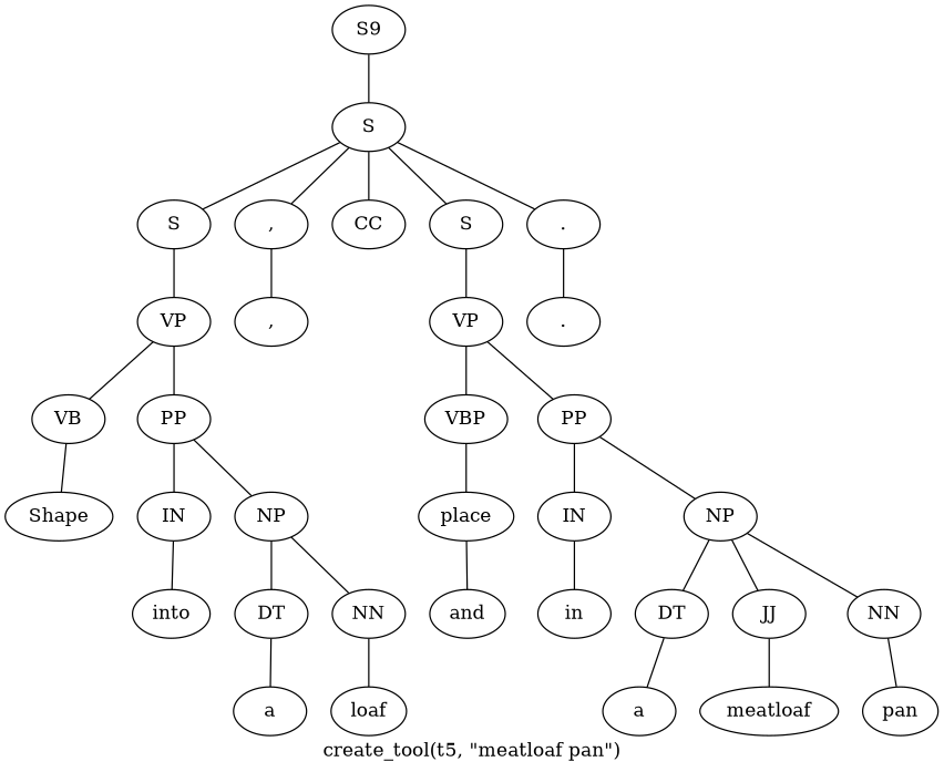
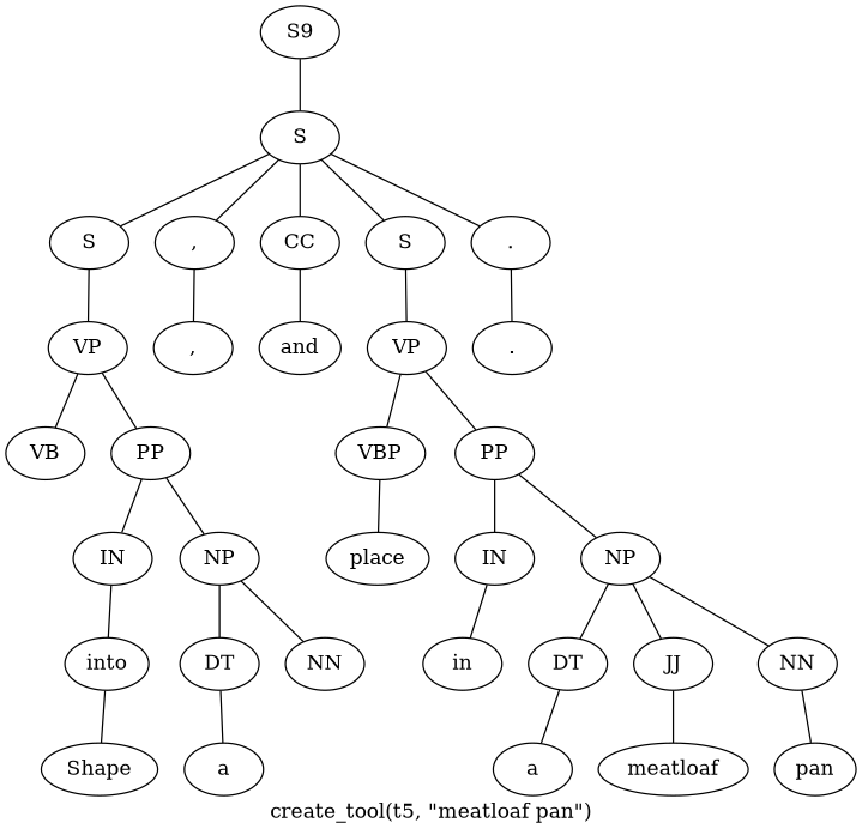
  graph {
    label="create_tool(t5, \"meatloaf pan\")"
    n1 [label=S9]
    n2 [label=S]
    n3 [label=S]
    n4 [label=","]
    n5 [label=CC]
    n6 [label=S]
    n7 [label="."]
    n8 [label=VP]
    n9 [label=","]
    n10 [label=and]
    n11 [label=VP]
    n12 [label="."]
    n13 [label=VB]
    n14 [label=PP]
    n15 [label=Shape]
    n16 [label=IN]
    n17 [label=NP]
    n18 [label=into]
    n19 [label=DT]
    n20 [label=NN]
    n21 [label=a]
-   n22 [label=loaf]
    n23 [label=VBP]
    n24 [label=PP]
    n25 [label=place]
    n26 [label=IN]
    n27 [label=NP]
    n28 [label=in]
    n29 [label=DT]
    n30 [label=JJ]
    n31 [label=NN]
    n32 [label=a]
    n33 [label=meatloaf]
    n34 [label=pan]
    n1 -- n2
    n2 -- n3
    n2 -- n4
    n2 -- n5
    n2 -- n6
    n2 -- n7
    n3 -- n8
    n4 -- n9
-   n25 -- n10
+   n5 -- n10
    n6 -- n11
    n7 -- n12
    n8 -- n13
    n8 -- n14
    n11 -- n23
    n11 -- n24
-   n13 -- n15
+   n18 -- n15
    n14 -- n16
    n14 -- n17
    n16 -- n18
    n17 -- n19
    n17 -- n20
    n19 -- n21
-   n20 -- n22
    n23 -- n25
    n24 -- n26
    n24 -- n27
    n26 -- n28
    n27 -- n29
    n27 -- n30
    n27 -- n31
    n29 -- n32
    n30 -- n33
    n31 -- n34
  }
